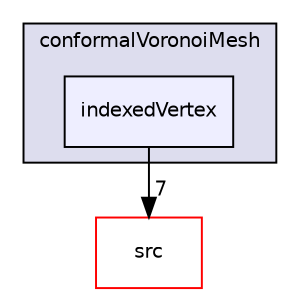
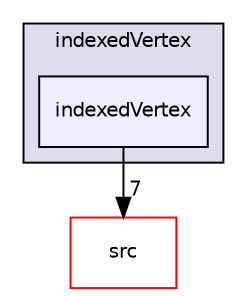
  digraph {
    compound=true
    node [fontname=Helvetica fontsize=10 shape=box]
    n1 [fillcolor="#eeeeff" label=indexedVertex pencolor=black style=filled]
    n2 [color=red label=src]
    subgraph cluster_1 {
      bgcolor="#ddddee"
      fontname=Helvetica
      fontsize=10
-     label=conformalVoronoiMesh
+     label=indexedVertex
      pencolor=black
      n1
    }
    n1 -> n2 [headlabel=7 labeldistance=1.5 labelfontname=Helvetica labelfontsize=10]
  }
